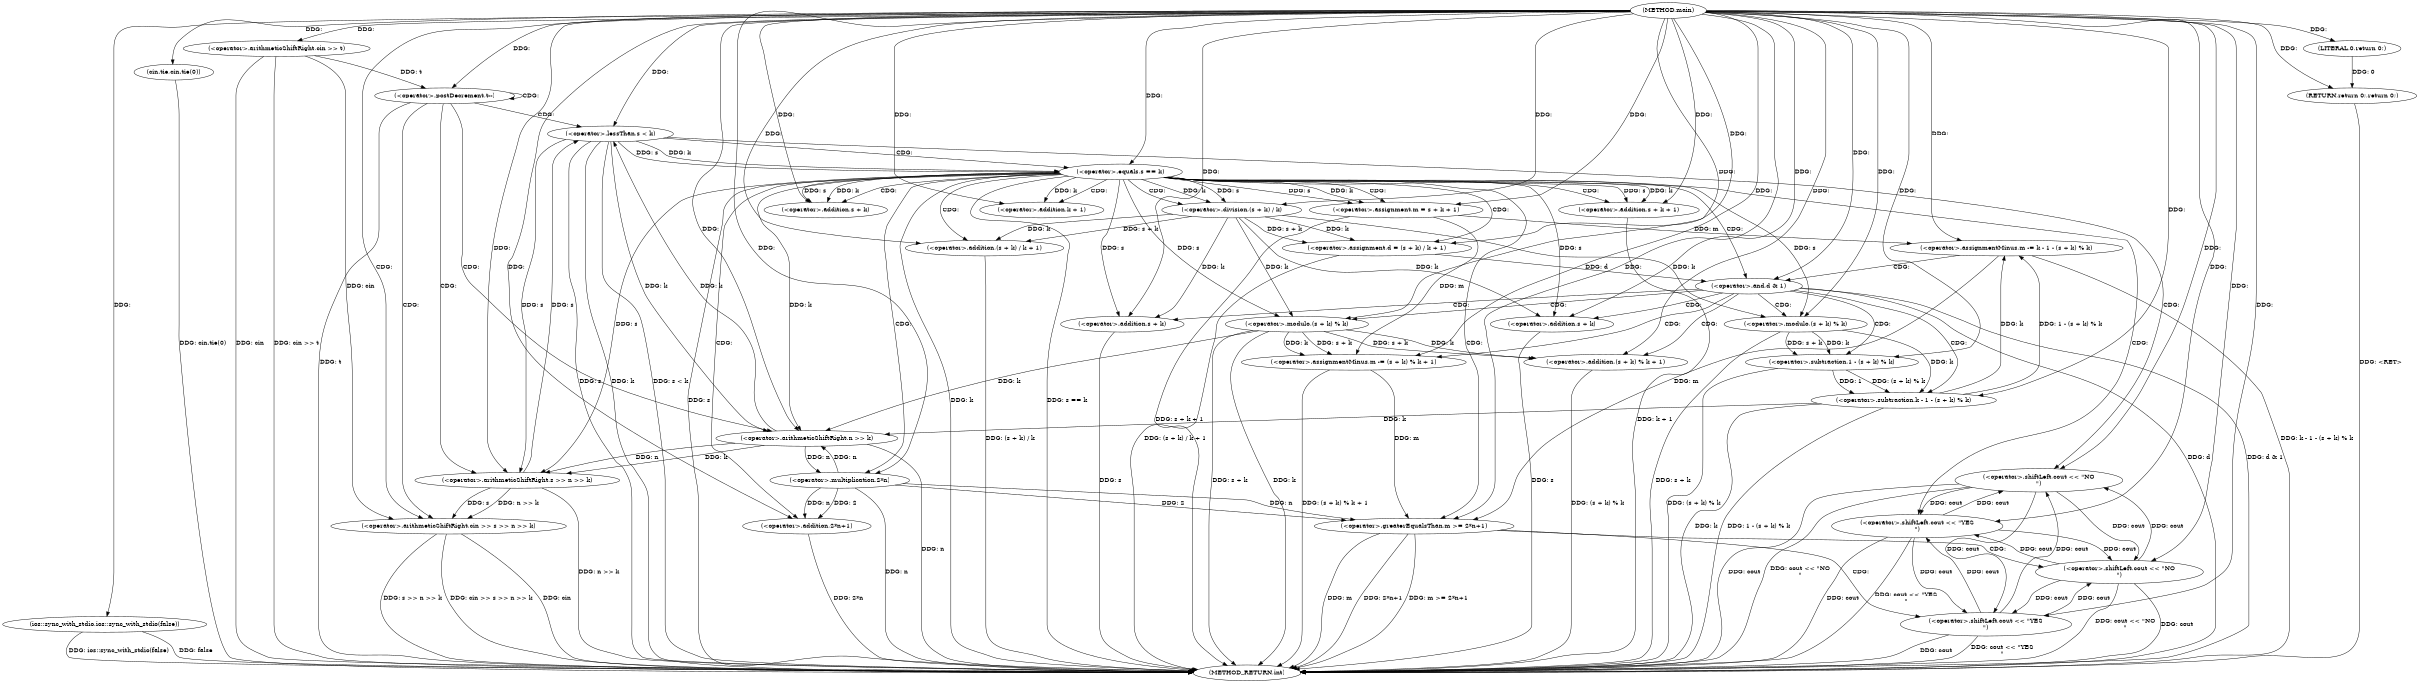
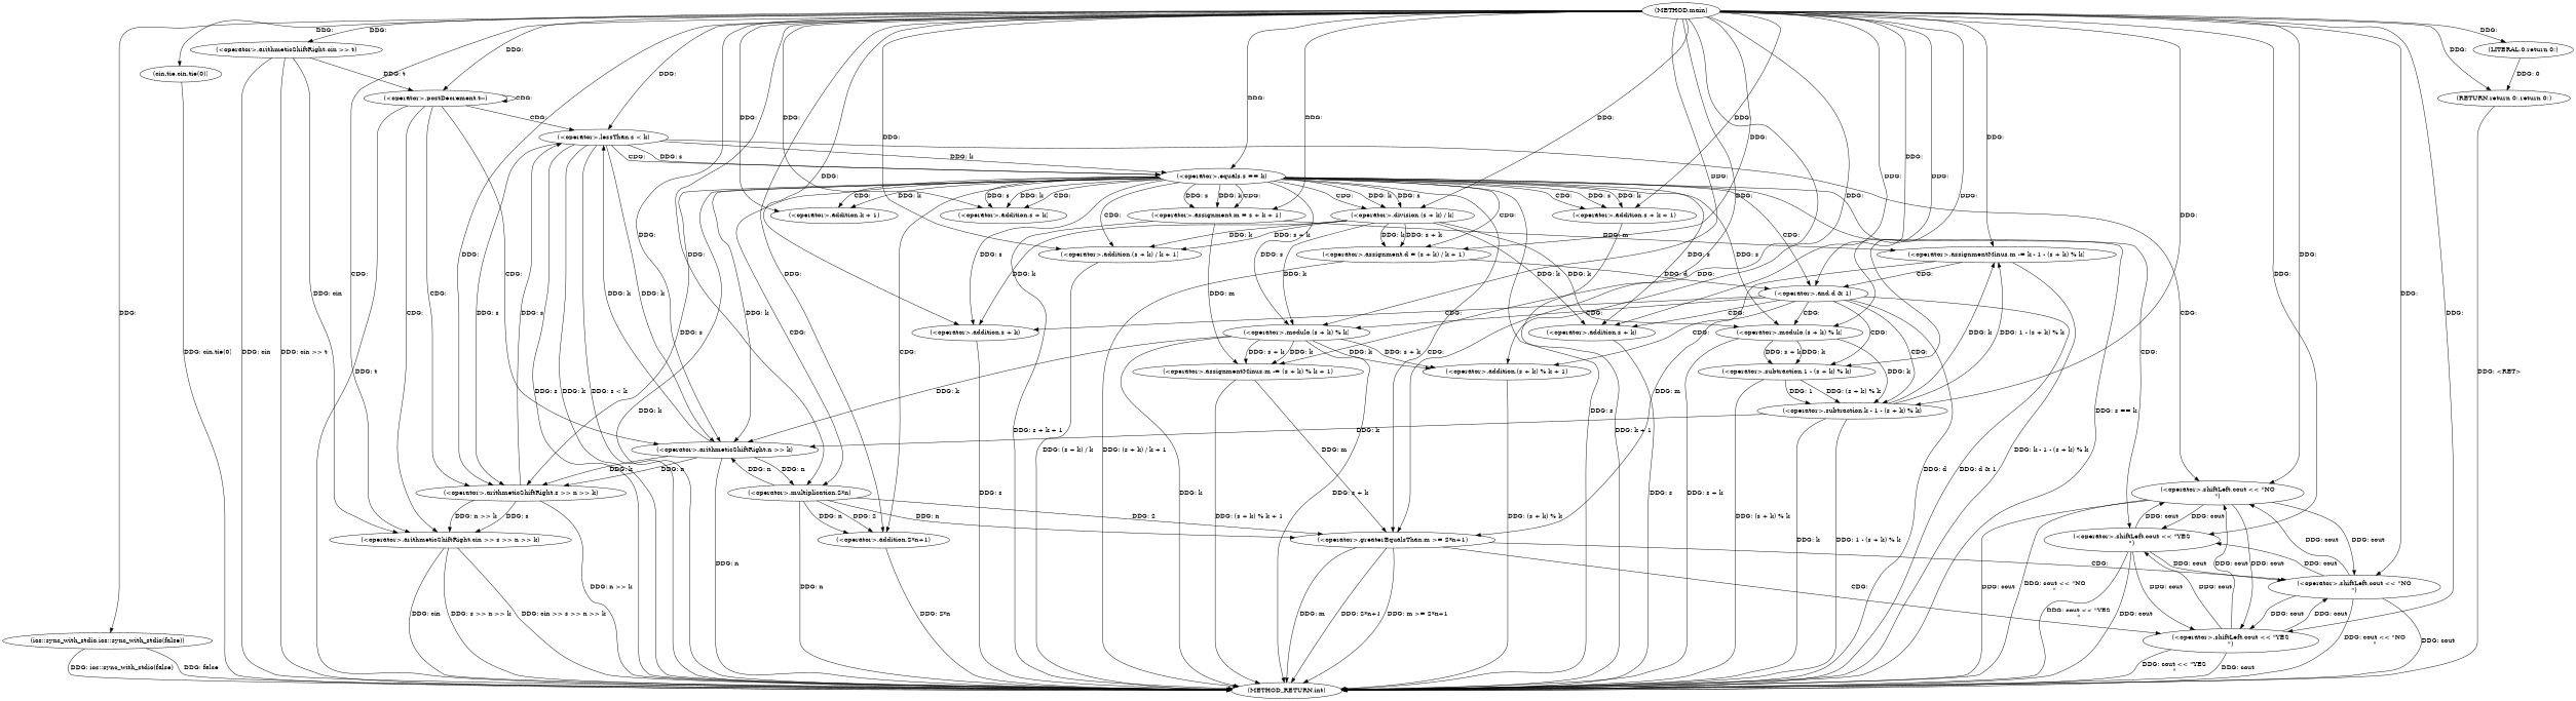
  digraph {
    n1 [label="(METHOD,main)"]
    n2 [label="(ios::sync_with_stdio,ios::sync_with_stdio(false))"]
    n3 [label="(cin.tie,cin.tie(0))"]
    n4 [label="(<operator>.arithmeticShiftRight,cin >> t)"]
    n5 [label="(RETURN,return 0;,return 0;)"]
    n6 [label="(<operator>.postDecrement,t--)"]
    n7 [label="(LITERAL,0,return 0;)"]
    n8 [label="(<operator>.arithmeticShiftRight,cin >> s >> n >> k)"]
    n9 [label="(<operator>.lessThan,s < k)"]
    n10 [label="(<operator>.arithmeticShiftRight,s >> n >> k)"]
    n11 [label="(<operator>.shiftLeft,cout << \"NO\n\")"]
    n12 [label="(<operator>.arithmeticShiftRight,n >> k)"]
    n13 [label="(<operator>.equals,s == k)"]
    n14 [label="(<operator>.shiftLeft,cout << \"YES\n\")"]
    n15 [label="(<operator>.assignment,m = s + k + 1)"]
    n16 [label="(<operator>.assignment,d = (s + k) / k + 1)"]
    n17 [label="(<operator>.and,d & 1)"]
    n18 [label="(<operator>.greaterEqualsThan,m >= 2*n+1)"]
    n19 [label="(<operator>.addition,s + k + 1)"]
    n20 [label="(<operator>.addition,(s + k) / k + 1)"]
    n21 [label="(<operator>.assignmentMinus,m -= (s + k) % k + 1)"]
    n22 [label="(<operator>.shiftLeft,cout << \"NO\n\")"]
    n23 [label="(<operator>.addition,k + 1)"]
    n24 [label="(<operator>.division,(s + k) / k)"]
    n25 [label="(<operator>.assignmentMinus,m -= k - 1 - (s + k) % k)"]
    n26 [label="(<operator>.addition,2*n+1)"]
    n27 [label="(<operator>.shiftLeft,cout << \"YES\n\")"]
    n28 [label="(<operator>.addition,s + k)"]
    n29 [label="(<operator>.addition,(s + k) % k + 1)"]
    n30 [label="(<operator>.multiplication,2*n)"]
    n31 [label="(<operator>.modulo,(s + k) % k)"]
    n32 [label="(<operator>.subtraction,k - 1 - (s + k) % k)"]
    n33 [label="(<operator>.addition,s + k)"]
    n34 [label="(<operator>.subtraction,1 - (s + k) % k)"]
    n35 [label="(<operator>.modulo,(s + k) % k)"]
    n36 [label="(<operator>.addition,s + k)"]
    n37 [label="(METHOD_RETURN,int)"]
    n1 -> n2 [label="DDG: "]
    n1 -> n3 [label="DDG: "]
    n1 -> n4 [label="DDG: "]
    n1 -> n5 [label="DDG: "]
    n1 -> n6 [label="DDG: "]
    n1 -> n7 [label="DDG: "]
    n1 -> n8 [label="CDG: "]
    n1 -> n9 [label="DDG: "]
    n1 -> n10 [label="DDG: "]
    n1 -> n11 [label="DDG: "]
    n1 -> n12 [label="DDG: "]
    n1 -> n13 [label="DDG: "]
    n1 -> n14 [label="DDG: "]
    n1 -> n15 [label="DDG: "]
    n1 -> n16 [label="DDG: "]
    n1 -> n17 [label="DDG: "]
    n1 -> n18 [label="DDG: "]
    n1 -> n19 [label="DDG: "]
    n1 -> n20 [label="DDG: "]
    n1 -> n21 [label="DDG: "]
    n1 -> n22 [label="DDG: "]
    n1 -> n23 [label="DDG: "]
    n1 -> n24 [label="DDG: "]
    n1 -> n25 [label="DDG: "]
    n1 -> n26 [label="DDG: "]
    n1 -> n27 [label="DDG: "]
    n1 -> n28 [label="DDG: "]
    n1 -> n29 [label="DDG: "]
    n1 -> n30 [label="DDG: "]
    n1 -> n31 [label="DDG: "]
    n1 -> n32 [label="DDG: "]
    n1 -> n33 [label="DDG: "]
    n1 -> n34 [label="DDG: "]
    n1 -> n35 [label="DDG: "]
    n1 -> n36 [label="DDG: "]
    n2 -> n37 [label="DDG: ios::sync_with_stdio(false)"]
    n2 -> n37 [label="DDG: false"]
    n3 -> n37 [label="DDG: cin.tie(0)"]
    n4 -> n6 [label="DDG: t"]
    n4 -> n8 [label="DDG: cin"]
    n4 -> n37 [label="DDG: cin"]
    n4 -> n37 [label="DDG: cin >> t"]
    n5 -> n37 [label="DDG: <RET>"]
    n6 -> n6 [label="CDG: "]
    n6 -> n8 [label="CDG: "]
    n6 -> n9 [label="CDG: "]
    n6 -> n10 [label="CDG: "]
    n6 -> n12 [label="CDG: "]
    n6 -> n37 [label="DDG: t"]
    n7 -> n5 [label="DDG: 0"]
    n8 -> n37 [label="DDG: cin"]
    n8 -> n37 [label="DDG: s >> n >> k"]
    n8 -> n37 [label="DDG: cin >> s >> n >> k"]
    n9 -> n10 [label="DDG: s"]
    n9 -> n11 [label="CDG: "]
    n9 -> n12 [label="DDG: k"]
    n9 -> n13 [label="DDG: s"]
    n9 -> n13 [label="DDG: k"]
    n9 -> n13 [label="CDG: "]
    n9 -> n37 [label="DDG: s"]
    n9 -> n37 [label="DDG: k"]
    n9 -> n37 [label="DDG: s < k"]
    n10 -> n8 [label="DDG: s"]
    n10 -> n8 [label="DDG: n >> k"]
    n10 -> n9 [label="DDG: s"]
    n10 -> n37 [label="DDG: n >> k"]
    n11 -> n14 [label="DDG: cout"]
    n11 -> n22 [label="DDG: cout"]
    n11 -> n27 [label="DDG: cout"]
    n11 -> n37 [label="DDG: cout"]
    n11 -> n37 [label="DDG: cout << \"NO\n\""]
    n12 -> n9 [label="DDG: k"]
    n12 -> n10 [label="DDG: k"]
    n12 -> n10 [label="DDG: n"]
    n12 -> n30 [label="DDG: n"]
    n12 -> n37 [label="DDG: n"]
    n13 -> n10 [label="DDG: s"]
    n13 -> n12 [label="DDG: k"]
    n13 -> n14 [label="CDG: "]
    n13 -> n15 [label="DDG: s"]
    n13 -> n15 [label="DDG: k"]
    n13 -> n15 [label="CDG: "]
    n13 -> n16 [label="CDG: "]
    n13 -> n17 [label="CDG: "]
    n13 -> n18 [label="CDG: "]
    n13 -> n19 [label="DDG: s"]
    n13 -> n19 [label="DDG: k"]
    n13 -> n19 [label="CDG: "]
    n13 -> n20 [label="CDG: "]
    n13 -> n23 [label="DDG: k"]
    n13 -> n23 [label="CDG: "]
    n13 -> n24 [label="DDG: k"]
    n13 -> n24 [label="DDG: s"]
    n13 -> n24 [label="CDG: "]
    n13 -> n26 [label="CDG: "]
    n13 -> n28 [label="DDG: s"]
    n13 -> n28 [label="DDG: k"]
    n13 -> n28 [label="CDG: "]
    n13 -> n30 [label="CDG: "]
    n13 -> n31 [label="DDG: s"]
    n13 -> n33 [label="DDG: s"]
    n13 -> n35 [label="DDG: s"]
    n13 -> n36 [label="DDG: s"]
    n13 -> n37 [label="DDG: s"]
    n13 -> n37 [label="DDG: k"]
    n13 -> n37 [label="DDG: s == k"]
    n14 -> n11 [label="DDG: cout"]
    n14 -> n22 [label="DDG: cout"]
    n14 -> n27 [label="DDG: cout"]
    n14 -> n37 [label="DDG: cout"]
    n14 -> n37 [label="DDG: cout << \"YES\n\""]
    n15 -> n21 [label="DDG: m"]
    n15 -> n25 [label="DDG: m"]
    n15 -> n37 [label="DDG: s + k + 1"]
    n16 -> n17 [label="DDG: d"]
    n16 -> n37 [label="DDG: (s + k) / k + 1"]
-   n17 -> n21 [label="CDG: "]
    n17 -> n29 [label="CDG: "]
    n17 -> n31 [label="CDG: "]
    n17 -> n32 [label="CDG: "]
    n17 -> n33 [label="CDG: "]
    n17 -> n34 [label="CDG: "]
    n17 -> n35 [label="CDG: "]
    n17 -> n36 [label="CDG: "]
    n17 -> n37 [label="DDG: d"]
    n17 -> n37 [label="DDG: d & 1"]
    n18 -> n22 [label="CDG: "]
    n18 -> n27 [label="CDG: "]
    n18 -> n37 [label="DDG: m"]
    n18 -> n37 [label="DDG: 2*n+1"]
    n18 -> n37 [label="DDG: m >= 2*n+1"]
    n19 -> n37 [label="DDG: k + 1"]
    n20 -> n37 [label="DDG: (s + k) / k"]
    n21 -> n18 [label="DDG: m"]
    n21 -> n37 [label="DDG: (s + k) % k + 1"]
    n22 -> n11 [label="DDG: cout"]
    n22 -> n14 [label="DDG: cout"]
    n22 -> n27 [label="DDG: cout"]
    n22 -> n37 [label="DDG: cout"]
    n22 -> n37 [label="DDG: cout << \"NO\n\""]
    n24 -> n16 [label="DDG: k"]
    n24 -> n16 [label="DDG: s + k"]
    n24 -> n20 [label="DDG: k"]
    n24 -> n20 [label="DDG: s + k"]
    n24 -> n31 [label="DDG: k"]
    n24 -> n33 [label="DDG: k"]
    n24 -> n35 [label="DDG: k"]
    n24 -> n36 [label="DDG: k"]
    n25 -> n17 [label="CDG: "]
    n25 -> n18 [label="DDG: m"]
    n25 -> n37 [label="DDG: k - 1 - (s + k) % k"]
    n26 -> n37 [label="DDG: 2*n"]
    n27 -> n11 [label="DDG: cout"]
    n27 -> n14 [label="DDG: cout"]
    n27 -> n22 [label="DDG: cout"]
    n27 -> n37 [label="DDG: cout"]
    n27 -> n37 [label="DDG: cout << \"YES\n\""]
    n29 -> n37 [label="DDG: (s + k) % k"]
    n30 -> n12 [label="DDG: n"]
    n30 -> n18 [label="DDG: n"]
    n30 -> n18 [label="DDG: 2"]
    n30 -> n26 [label="DDG: n"]
    n30 -> n26 [label="DDG: 2"]
    n30 -> n37 [label="DDG: n"]
    n31 -> n12 [label="DDG: k"]
    n31 -> n21 [label="DDG: s + k"]
    n31 -> n21 [label="DDG: k"]
    n31 -> n29 [label="DDG: s + k"]
    n31 -> n29 [label="DDG: k"]
    n31 -> n37 [label="DDG: s + k"]
    n31 -> n37 [label="DDG: k"]
    n32 -> n12 [label="DDG: k"]
    n32 -> n25 [label="DDG: k"]
    n32 -> n25 [label="DDG: 1 - (s + k) % k"]
    n32 -> n37 [label="DDG: k"]
    n32 -> n37 [label="DDG: 1 - (s + k) % k"]
    n33 -> n37 [label="DDG: s"]
    n34 -> n32 [label="DDG: (s + k) % k"]
    n34 -> n32 [label="DDG: 1"]
    n34 -> n37 [label="DDG: (s + k) % k"]
    n35 -> n32 [label="DDG: k"]
    n35 -> n34 [label="DDG: s + k"]
    n35 -> n34 [label="DDG: k"]
    n35 -> n37 [label="DDG: s + k"]
    n36 -> n37 [label="DDG: s"]
  }
